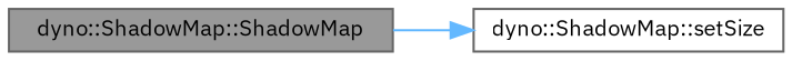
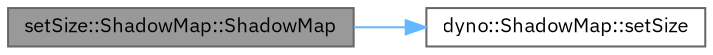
  digraph {
    rankdir=LR
    fontname="IBM Plex Sans"
    node [fontname="IBM Plex Sans" fontsize=10 shape=box style=filled]
-   n1 [color=gray40 fillcolor=grey60 fontcolor=black height=0.2 label="dyno::ShadowMap::ShadowMap" width=0.4]
+   n1 [color=gray40 fillcolor=grey60 fontcolor=black height=0.2 label="setSize::ShadowMap::ShadowMap" width=0.4]
    n2 [color=grey40 fillcolor=white height=0.2 label="dyno::ShadowMap::setSize" width=0.4]
    n1 -> n2 [color=steelblue1 fontname="IBM Plex Sans" fontsize=10 labelfontname=Helvetica labelfontsize=10 style=solid]
  }
